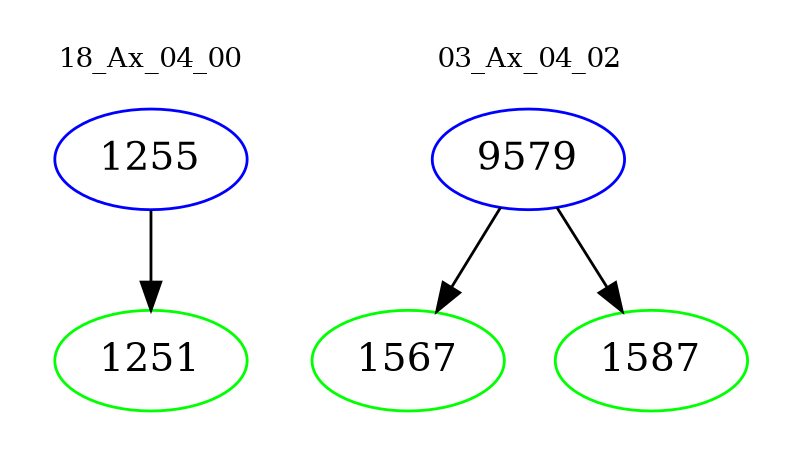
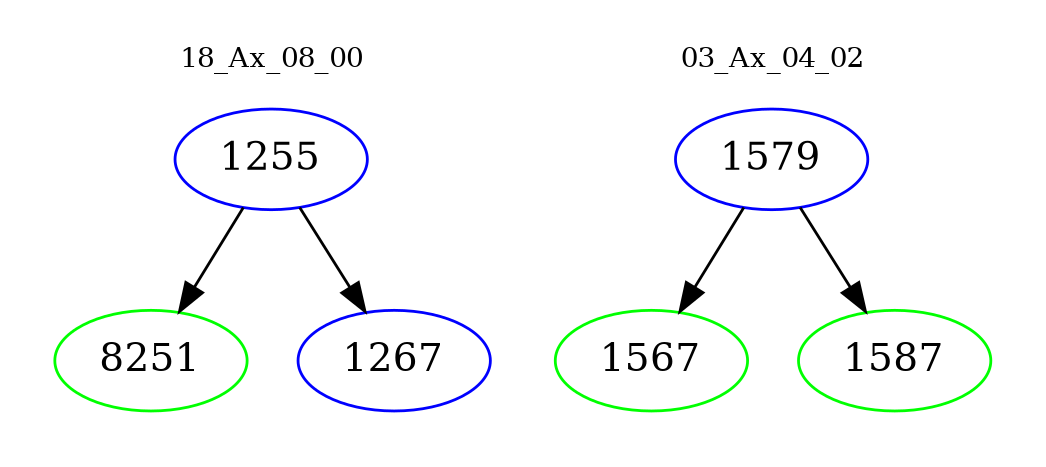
  digraph {
    node [color=blue]
    edge [color=black]
    n1 [label=1255]
-   n2 [color=green label=1251]
-   n4 [label=9579]
+   n2 [color=green label=8251]
+   n3 [label=1267]
+   n4 [label=1579]
    n5 [color=green label=1567]
    n6 [color=green label=1587]
    subgraph cluster_1 {
      color=white
      fontsize=10
-     label="18_Ax_04_00"
+     label="18_Ax_08_00"
      n1
      n2
+     n3
    }
    subgraph cluster_2 {
      color=white
      fontsize=10
      label="03_Ax_04_02"
      n4
      n5
      n6
    }
    n1 -> n2
+   n1 -> n3
    n4 -> n5
    n4 -> n6
  }
